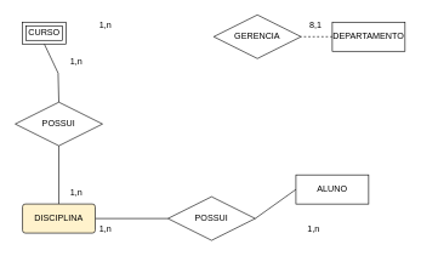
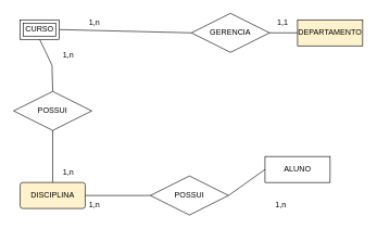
  <mxCell id="0" />
  <mxCell id="1" parent="0" />
  <mxCell id="2" value="ALUNO" style="whiteSpace=wrap;html=1;align=center;" parent="1" vertex="1"><mxGeometry x="406" y="240" width="100" height="40" as="geometry" /></mxCell>
- <mxCell id="3" value="DEPARTAMENTO" style="whiteSpace=wrap;html=1;align=center;" parent="1" vertex="1"><mxGeometry x="456" y="30" width="100" height="40" as="geometry" /></mxCell>
+ <mxCell id="3" value="DEPARTAMENTO" style="whiteSpace=wrap;html=1;align=center;fillColor=#fff2cc;" parent="1" vertex="1"><mxGeometry x="456" y="30" width="100" height="40" as="geometry" /></mxCell>
  <mxCell id="4" value="GERENCIA" style="shape=rhombus;perimeter=rhombusPerimeter;whiteSpace=wrap;html=1;align=center;" parent="1" vertex="1"><mxGeometry x="293" y="20" width="120" height="60" as="geometry" /></mxCell>
  <mxCell id="5" value="POSSUI" style="shape=rhombus;perimeter=rhombusPerimeter;whiteSpace=wrap;html=1;align=center;" parent="1" vertex="1"><mxGeometry x="20" y="140" width="120" height="60" as="geometry" /></mxCell>
- <mxCell id="6" value="" style="endArrow=none;html=1;rounded=0;exitX=0;exitY=0.5;exitDx=0;exitDy=0;entryX=1;entryY=0.5;entryDx=0;entryDy=0;dashed=1;" parent="1" source="3" target="4" edge="1"><mxGeometry relative="1" as="geometry"><mxPoint x="299" y="80" as="sourcePoint" /><mxPoint x="459" y="80" as="targetPoint" /></mxGeometry></mxCell>
+ <mxCell id="6" value="" style="endArrow=none;html=1;rounded=0;exitX=0;exitY=0.5;exitDx=0;exitDy=0;entryX=1;entryY=0.5;entryDx=0;entryDy=0;" parent="1" source="3" target="4" edge="1"><mxGeometry relative="1" as="geometry"><mxPoint x="299" y="80" as="sourcePoint" /><mxPoint x="459" y="80" as="targetPoint" /></mxGeometry></mxCell>
+ <mxCell id="7" value="" style="endArrow=none;html=1;rounded=0;exitX=0;exitY=0.5;exitDx=0;exitDy=0;entryX=1;entryY=0.5;entryDx=0;entryDy=0;" parent="1" source="4" target="20" edge="1"><mxGeometry relative="1" as="geometry"><mxPoint x="299" y="80" as="sourcePoint" /><mxPoint x="293" y="70" as="targetPoint" /></mxGeometry></mxCell>
  <mxCell id="8" value="" style="endArrow=none;html=1;rounded=0;exitX=0.5;exitY=0;exitDx=0;exitDy=0;entryX=0.5;entryY=1;entryDx=0;entryDy=0;" parent="1" source="5" target="20" edge="1"><mxGeometry relative="1" as="geometry"><mxPoint x="299" y="80" as="sourcePoint" /><mxPoint x="243" y="100" as="targetPoint" /><Array as="points"><mxPoint x="79" y="100" /></Array></mxGeometry></mxCell>
  <mxCell id="9" value="" style="endArrow=none;html=1;rounded=0;exitX=0.5;exitY=0;exitDx=0;exitDy=0;entryX=0.5;entryY=1;entryDx=0;entryDy=0;" parent="1" source="19" target="5" edge="1"><mxGeometry relative="1" as="geometry"><mxPoint x="59" y="280" as="sourcePoint" /><mxPoint x="459" y="80" as="targetPoint" /></mxGeometry></mxCell>
  <mxCell id="10" value="" style="endArrow=none;html=1;rounded=0;entryX=0;entryY=0.5;entryDx=0;entryDy=0;exitX=1;exitY=0.5;exitDx=0;exitDy=0;" parent="1" source="14" target="2" edge="1"><mxGeometry relative="1" as="geometry"><mxPoint x="386" y="290" as="sourcePoint" /><mxPoint x="586" y="180" as="targetPoint" /></mxGeometry></mxCell>
  <mxCell id="11" value="1,n" style="text;strokeColor=none;fillColor=none;spacingLeft=4;spacingRight=4;overflow=hidden;rotatable=0;points=[[0,0.5],[1,0.5]];portConstraint=eastwest;fontSize=12;whiteSpace=wrap;html=1;" parent="1" vertex="1"><mxGeometry x="130" y="20" width="40" height="30" as="geometry" /></mxCell>
  <mxCell id="12" value="1,n" style="text;strokeColor=none;fillColor=none;spacingLeft=4;spacingRight=4;overflow=hidden;rotatable=0;points=[[0,0.5],[1,0.5]];portConstraint=eastwest;fontSize=12;whiteSpace=wrap;html=1;" parent="1" vertex="1"><mxGeometry x="416" y="300" width="40" height="30" as="geometry" /></mxCell>
  <mxCell id="13" value="1,n" style="text;strokeColor=none;fillColor=none;spacingLeft=4;spacingRight=4;overflow=hidden;rotatable=0;points=[[0,0.5],[1,0.5]];portConstraint=eastwest;fontSize=12;whiteSpace=wrap;html=1;" parent="1" vertex="1"><mxGeometry x="130" y="300" width="40" height="30" as="geometry" /></mxCell>
  <mxCell id="14" value="POSSUI" style="shape=rhombus;perimeter=rhombusPerimeter;whiteSpace=wrap;html=1;align=center;" vertex="1" parent="1"><mxGeometry x="230" y="270" width="120" height="60" as="geometry" /></mxCell>
  <mxCell id="15" value="" style="endArrow=none;html=1;rounded=0;entryX=0;entryY=0.5;entryDx=0;entryDy=0;exitX=1;exitY=0.5;exitDx=0;exitDy=0;exitPerimeter=0;" edge="1" parent="1" source="19" target="14"><mxGeometry relative="1" as="geometry"><mxPoint x="130" y="300" as="sourcePoint" /><mxPoint x="560" y="310" as="targetPoint" /></mxGeometry></mxCell>
- <mxCell id="16" value="8,1" style="text;strokeColor=none;fillColor=none;spacingLeft=4;spacingRight=4;overflow=hidden;rotatable=0;points=[[0,0.5],[1,0.5]];portConstraint=eastwest;fontSize=12;whiteSpace=wrap;html=1;" vertex="1" parent="1"><mxGeometry x="419" y="20" width="40" height="30" as="geometry" /></mxCell>
+ <mxCell id="16" value="1,1" style="text;strokeColor=none;fillColor=none;spacingLeft=4;spacingRight=4;overflow=hidden;rotatable=0;points=[[0,0.5],[1,0.5]];portConstraint=eastwest;fontSize=12;whiteSpace=wrap;html=1;" vertex="1" parent="1"><mxGeometry x="419" y="20" width="40" height="30" as="geometry" /></mxCell>
  <mxCell id="17" value="1,n" style="text;strokeColor=none;fillColor=none;spacingLeft=4;spacingRight=4;overflow=hidden;rotatable=0;points=[[0,0.5],[1,0.5]];portConstraint=eastwest;fontSize=12;whiteSpace=wrap;html=1;" vertex="1" parent="1"><mxGeometry x="90" y="70" width="40" height="30" as="geometry" /></mxCell>
  <mxCell id="18" value="1,n" style="text;strokeColor=none;fillColor=none;spacingLeft=4;spacingRight=4;overflow=hidden;rotatable=0;points=[[0,0.5],[1,0.5]];portConstraint=eastwest;fontSize=12;whiteSpace=wrap;html=1;" vertex="1" parent="1"><mxGeometry x="90" y="250" width="40" height="30" as="geometry" /></mxCell>
  <mxCell id="19" value="DISCIPLINA" style="rounded=1;arcSize=10;whiteSpace=wrap;html=1;align=center;fillColor=#fff2cc;" vertex="1" parent="1"><mxGeometry x="30" y="280" width="100" height="40" as="geometry" /></mxCell>
  <mxCell id="20" value="CURSO" style="shape=ext;margin=3;double=1;whiteSpace=wrap;html=1;align=center;" vertex="1" parent="1"><mxGeometry x="30" y="30" width="60" height="30" as="geometry" /></mxCell>
